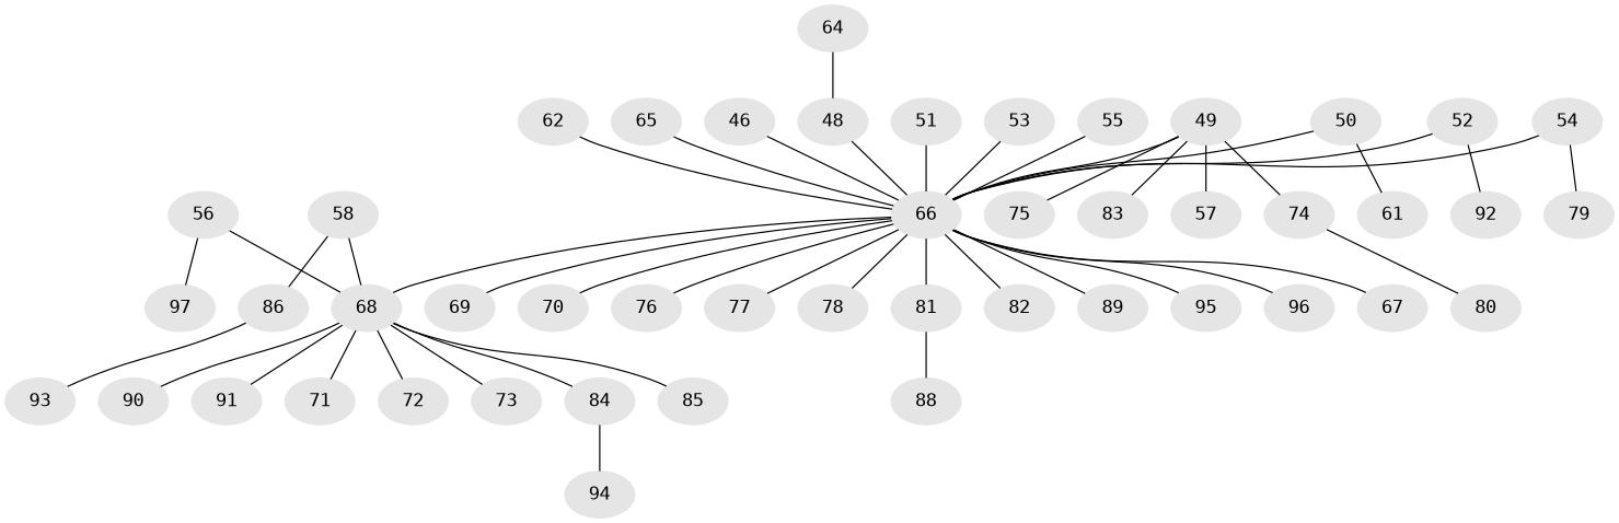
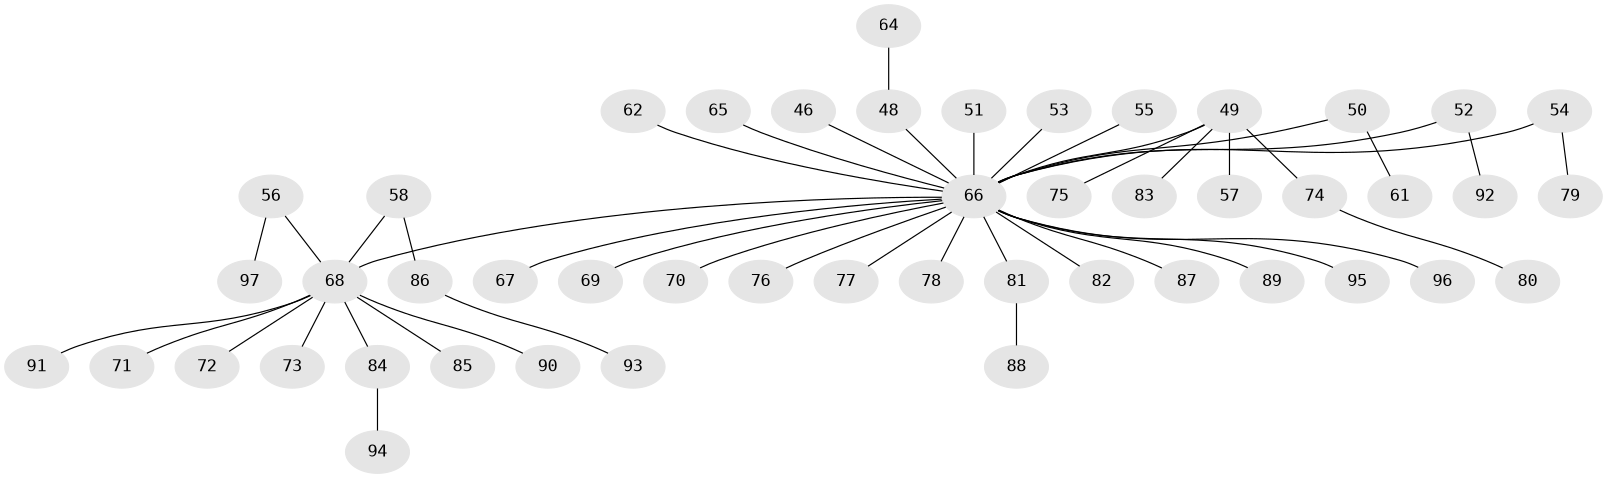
  graph {
    fontname="DejaVu Sans Mono"
    node [color=gray90 fontname="DejaVu Sans Mono" style=filled]
    edge [fontname="DejaVu Sans Mono"]
    66 [super="+43+30+36+45"]
    68 [super="+35+59+63+60"]
    67
    69
    70
    76
    77
    78
    81
    82
+   87
    89
    95
    96
    46
    48
    49 [super="+41+37+44+42"]
    57
    74
    75
    83
    80
    50
    61
    51
    52
    92
    53
    54
    79
    55
    71
    72
    73 [super="+47"]
    84
    85
    90
    91
    56
    97
    58 [super="+22"]
    86
    93
    62
    64
    65
    88
    94
    66 -- 68
    66 -- 67
    66 -- 69
    66 -- 70
    66 -- 76
    66 -- 77
    66 -- 78
    66 -- 81
    66 -- 82
+   66 -- 87
    66 -- 89
    66 -- 95
    66 -- 96
    68 -- 71
    68 -- 72
    68 -- 73
    68 -- 84
    68 -- 85
    68 -- 90
    68 -- 91
    81 -- 88
    46 -- 66
    48 -- 66
    49 -- 66
    49 -- 57
    49 -- 74
    49 -- 75
    49 -- 83
    74 -- 80
    50 -- 66
    50 -- 61
    51 -- 66
    52 -- 66
    52 -- 92
    53 -- 66
    54 -- 66
    54 -- 79
    55 -- 66
    84 -- 94
    56 -- 68
    56 -- 97
    58 -- 68
    58 -- 86
    86 -- 93
    62 -- 66
    64 -- 48
    65 -- 66
  }
